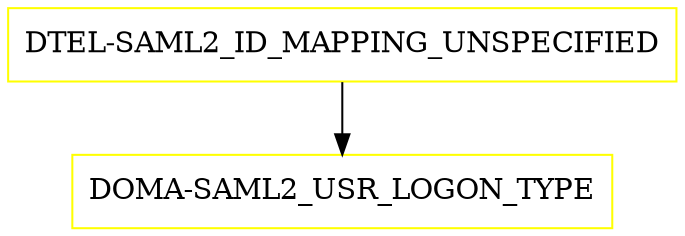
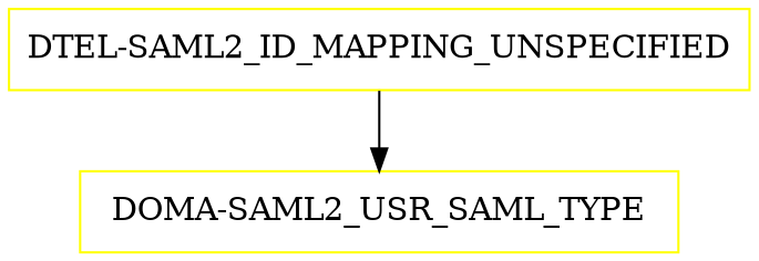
  digraph {
    node [color=yellow shape=box]
    "DTEL-SAML2_ID_MAPPING_UNSPECIFIED"
-   "DOMA-SAML2_USR_LOGON_TYPE"
+   "DOMA-SAML2_USR_LOGON_TYPE" [label="DOMA-SAML2_USR_SAML_TYPE"]
    "DTEL-SAML2_ID_MAPPING_UNSPECIFIED" -> "DOMA-SAML2_USR_LOGON_TYPE"
  }
